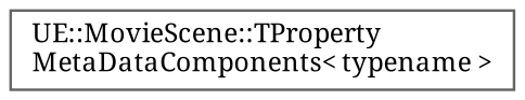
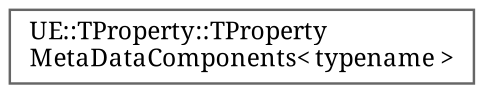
  digraph {
    rankdir=LR
    fontname="Noto Serif"
-   n1 [color=grey40 fillcolor=white fontname="Noto Serif" fontsize=10 height=0.2 label="UE::MovieScene::TProperty\lMetaDataComponents\< typename \>" shape=box style=filled width=0.4]
+   n1 [color=grey40 fillcolor=white fontname="Noto Serif" fontsize=10 height=0.2 label="UE::TProperty::TProperty\lMetaDataComponents\< typename \>" shape=box style=filled width=0.4]
  }
